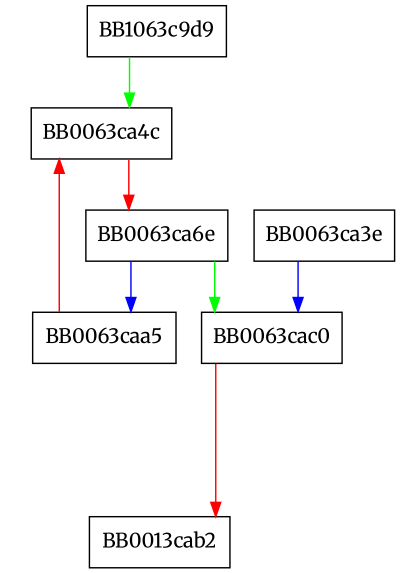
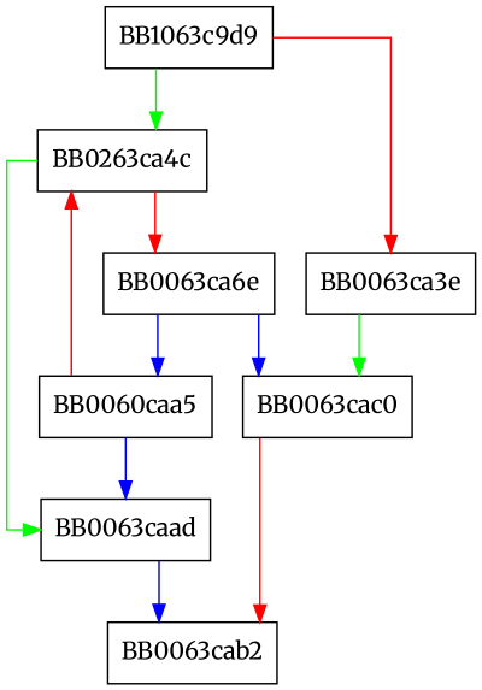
  digraph {
    fontname=Merriweather
    splines=ortho
    node [fontname=Merriweather shape=box]
    edge [color=red fontname=Merriweather]
    BB0063cac0
-   BB0063cab2 [label=BB0013cab2]
+   BB0063cab2
    n3 [label=BB1063c9d9]
-   BB0063ca4c
+   BB0063ca4c [label=BB0263ca4c]
    BB0063ca3e
+   BB0063caad
    BB0063ca6e
-   BB0063caa5
+   BB0063caa5 [label=BB0060caa5]
    BB0063cac0 -> BB0063cab2
    n3 -> BB0063ca4c [color=green]
+   n3 -> BB0063ca3e
+   BB0063ca4c -> BB0063caad [color=green]
    BB0063ca4c -> BB0063ca6e
-   BB0063ca3e -> BB0063cac0 [color=blue]
-   BB0063ca6e -> BB0063cac0 [color=green]
+   BB0063ca3e -> BB0063cac0 [color=green]
+   BB0063caad -> BB0063cab2 [color=blue]
+   BB0063ca6e -> BB0063cac0 [color=blue]
    BB0063ca6e -> BB0063caa5 [color=blue]
    BB0063caa5 -> BB0063ca4c
+   BB0063caa5 -> BB0063caad [color=blue]
  }
